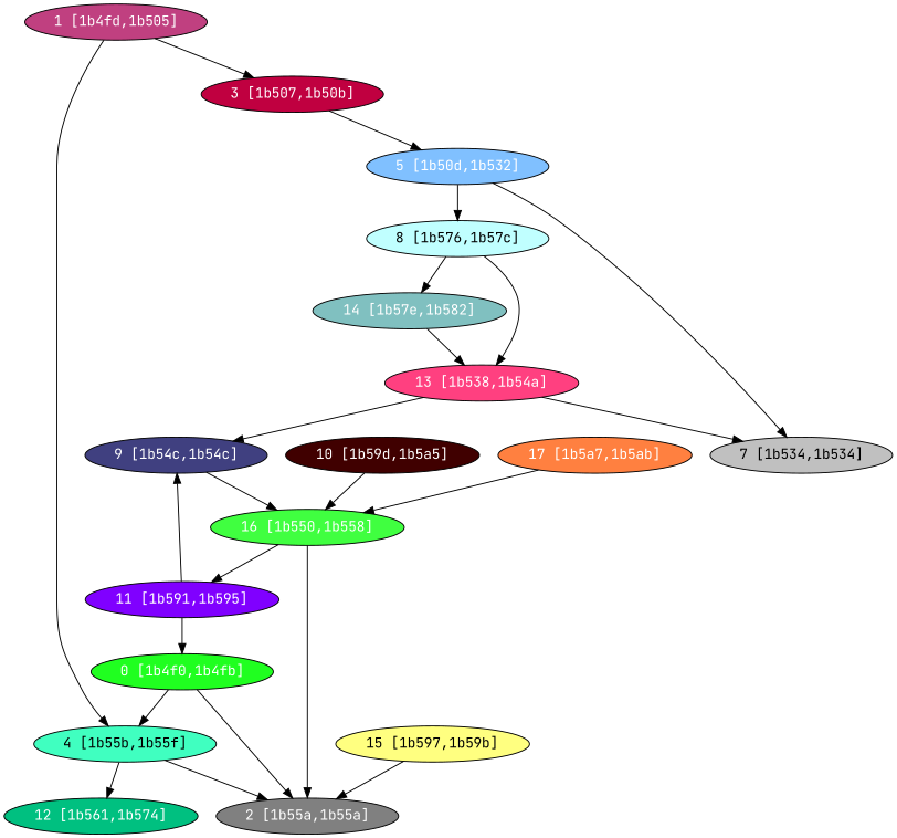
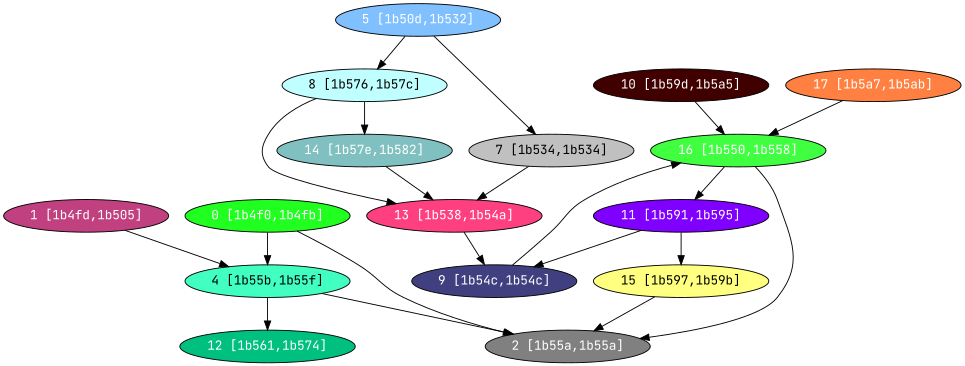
  digraph {
    fontname="JetBrains Mono"
    node [fontcolor="#ffffff" fontname="JetBrains Mono" shape=oval style=filled]
    edge [fontname="JetBrains Mono"]
    n1 [fillcolor="#20FF20" label="0 [1b4f0,1b4fb]"]
    n2 [fillcolor="#808080" label="2 [1b55a,1b55a]"]
    n3 [fillcolor="#40FFC0" fontcolor="#000000" label="4 [1b55b,1b55f]"]
    n4 [fillcolor="#C04080" label="1 [1b4fd,1b505]"]
-   n5 [fillcolor="#C00040" label="3 [1b507,1b50b]"]
    n6 [fillcolor="#80C0FF" label="5 [1b50d,1b532]"]
    n7 [fillcolor="#00C080" label="12 [1b561,1b574]"]
    n8 [fillcolor="#C0C0C0" fontcolor="#000000" label="7 [1b534,1b534]"]
    n9 [fillcolor="#C0FFFF" fontcolor="#000000" label="8 [1b576,1b57c]"]
    n10 [fillcolor="#FF4080" label="13 [1b538,1b54a]"]
    n11 [fillcolor="#80C0C0" label="14 [1b57e,1b582]"]
    n12 [fillcolor="#404080" label="9 [1b54c,1b54c]"]
    n13 [fillcolor="#40FF40" label="16 [1b550,1b558]"]
    n14 [fillcolor="#8000FF" label="11 [1b591,1b595]"]
    n15 [fillcolor="#400000" label="10 [1b59d,1b5a5]"]
    n16 [fillcolor="#FF8040" label="17 [1b5a7,1b5ab]"]
    n17 [fillcolor="#FFFF80" fontcolor="#000000" label="15 [1b597,1b59b]"]
    n1 -> n2
    n1 -> n3
    n3 -> n2
    n3 -> n7
    n4 -> n3
-   n4 -> n5
-   n5 -> n6
    n6 -> n8
    n6 -> n9
-   n10 -> n8
+   n8 -> n10
    n9 -> n10
    n9 -> n11
    n10 -> n12
    n11 -> n10
    n12 -> n13
    n13 -> n2
    n13 -> n14
    n14 -> n12
-   n14 -> n1
+   n14 -> n17
    n15 -> n13
    n16 -> n13
    n17 -> n2
  }
